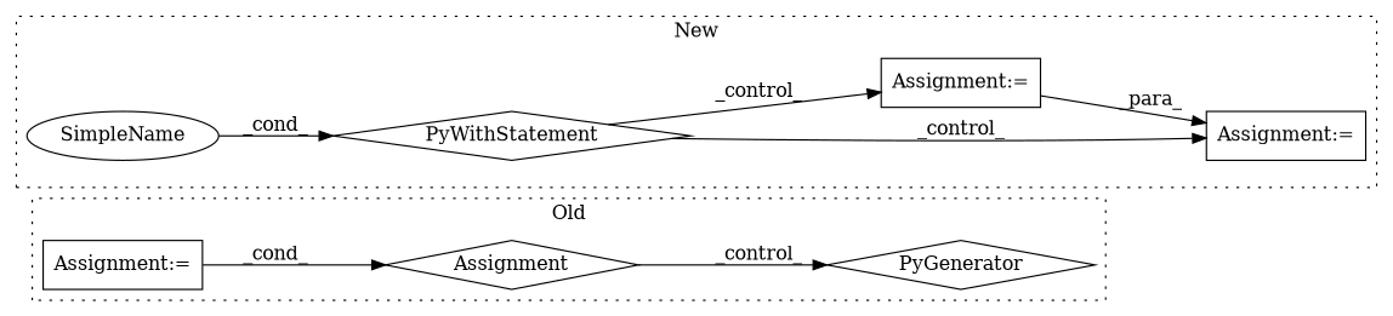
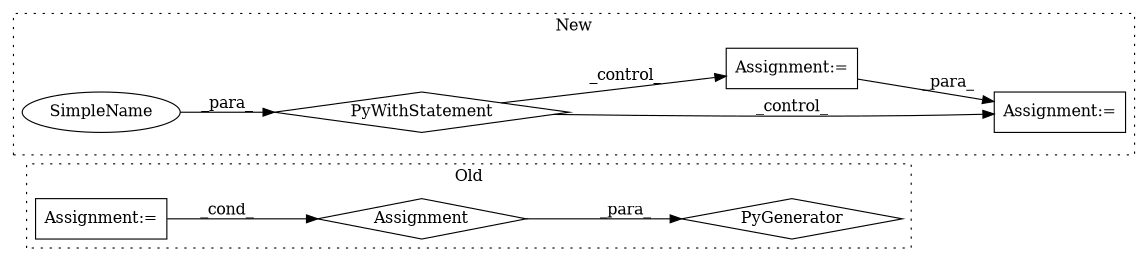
  digraph {
    rankdir=LR
    node [a=7 l=33 s=12292 shape=diamond]
    n1 [a=107 l=117 label=PyGenerator s=12214]
    n2 [a=113 label=Assignment]
    n3 [label="Assignment:=" shape=box]
    n4 [a=104 l="10,2" label=PyWithStatement s="9623,9648"]
    n5 [l=2 label="Assignment:=" s=9856 shape=box]
    n6 [a=42 label=SimpleName shape=ellipse l="" s=""]
    n7 [l=1 label="Assignment:=" s=9737 shape=box]
    subgraph cluster_1 {
      label=Old
      style=dotted
      n1
      n2
      n3
    }
    subgraph cluster_2 {
      label=New
      style=dotted
      n4
      n5
      n6
      n7
    }
-   n2 -> n1 [label=_control_]
+   n2 -> n1 [label=_para_]
    n3 -> n2 [label=_cond_]
    n4 -> n5 [label=_control_]
    n4 -> n7 [label=_control_]
-   n6 -> n4 [label=_cond_]
+   n6 -> n4 [label=_para_]
    n7 -> n5 [label=_para_]
  }
